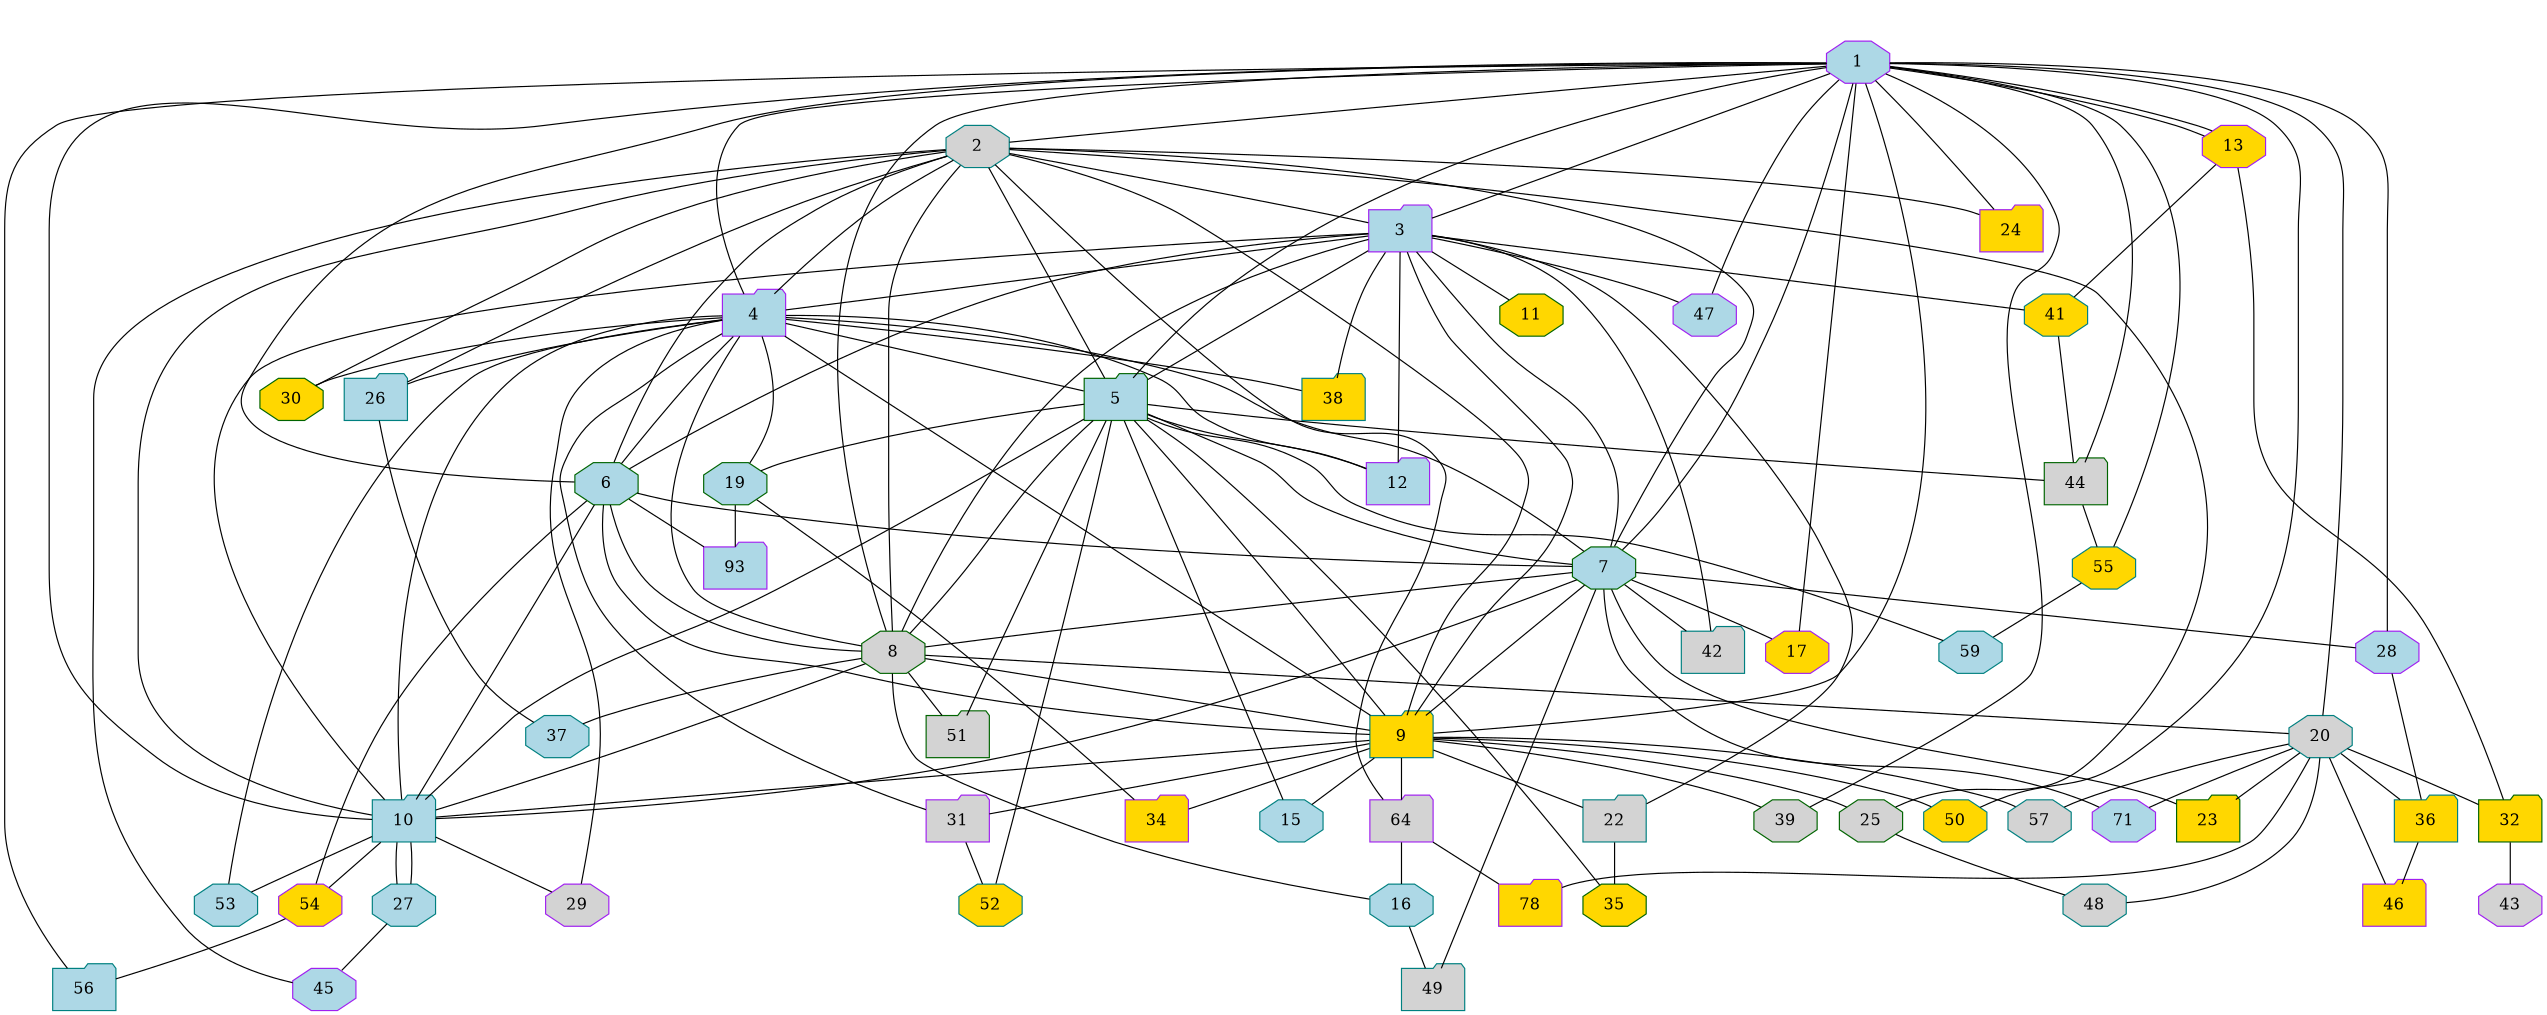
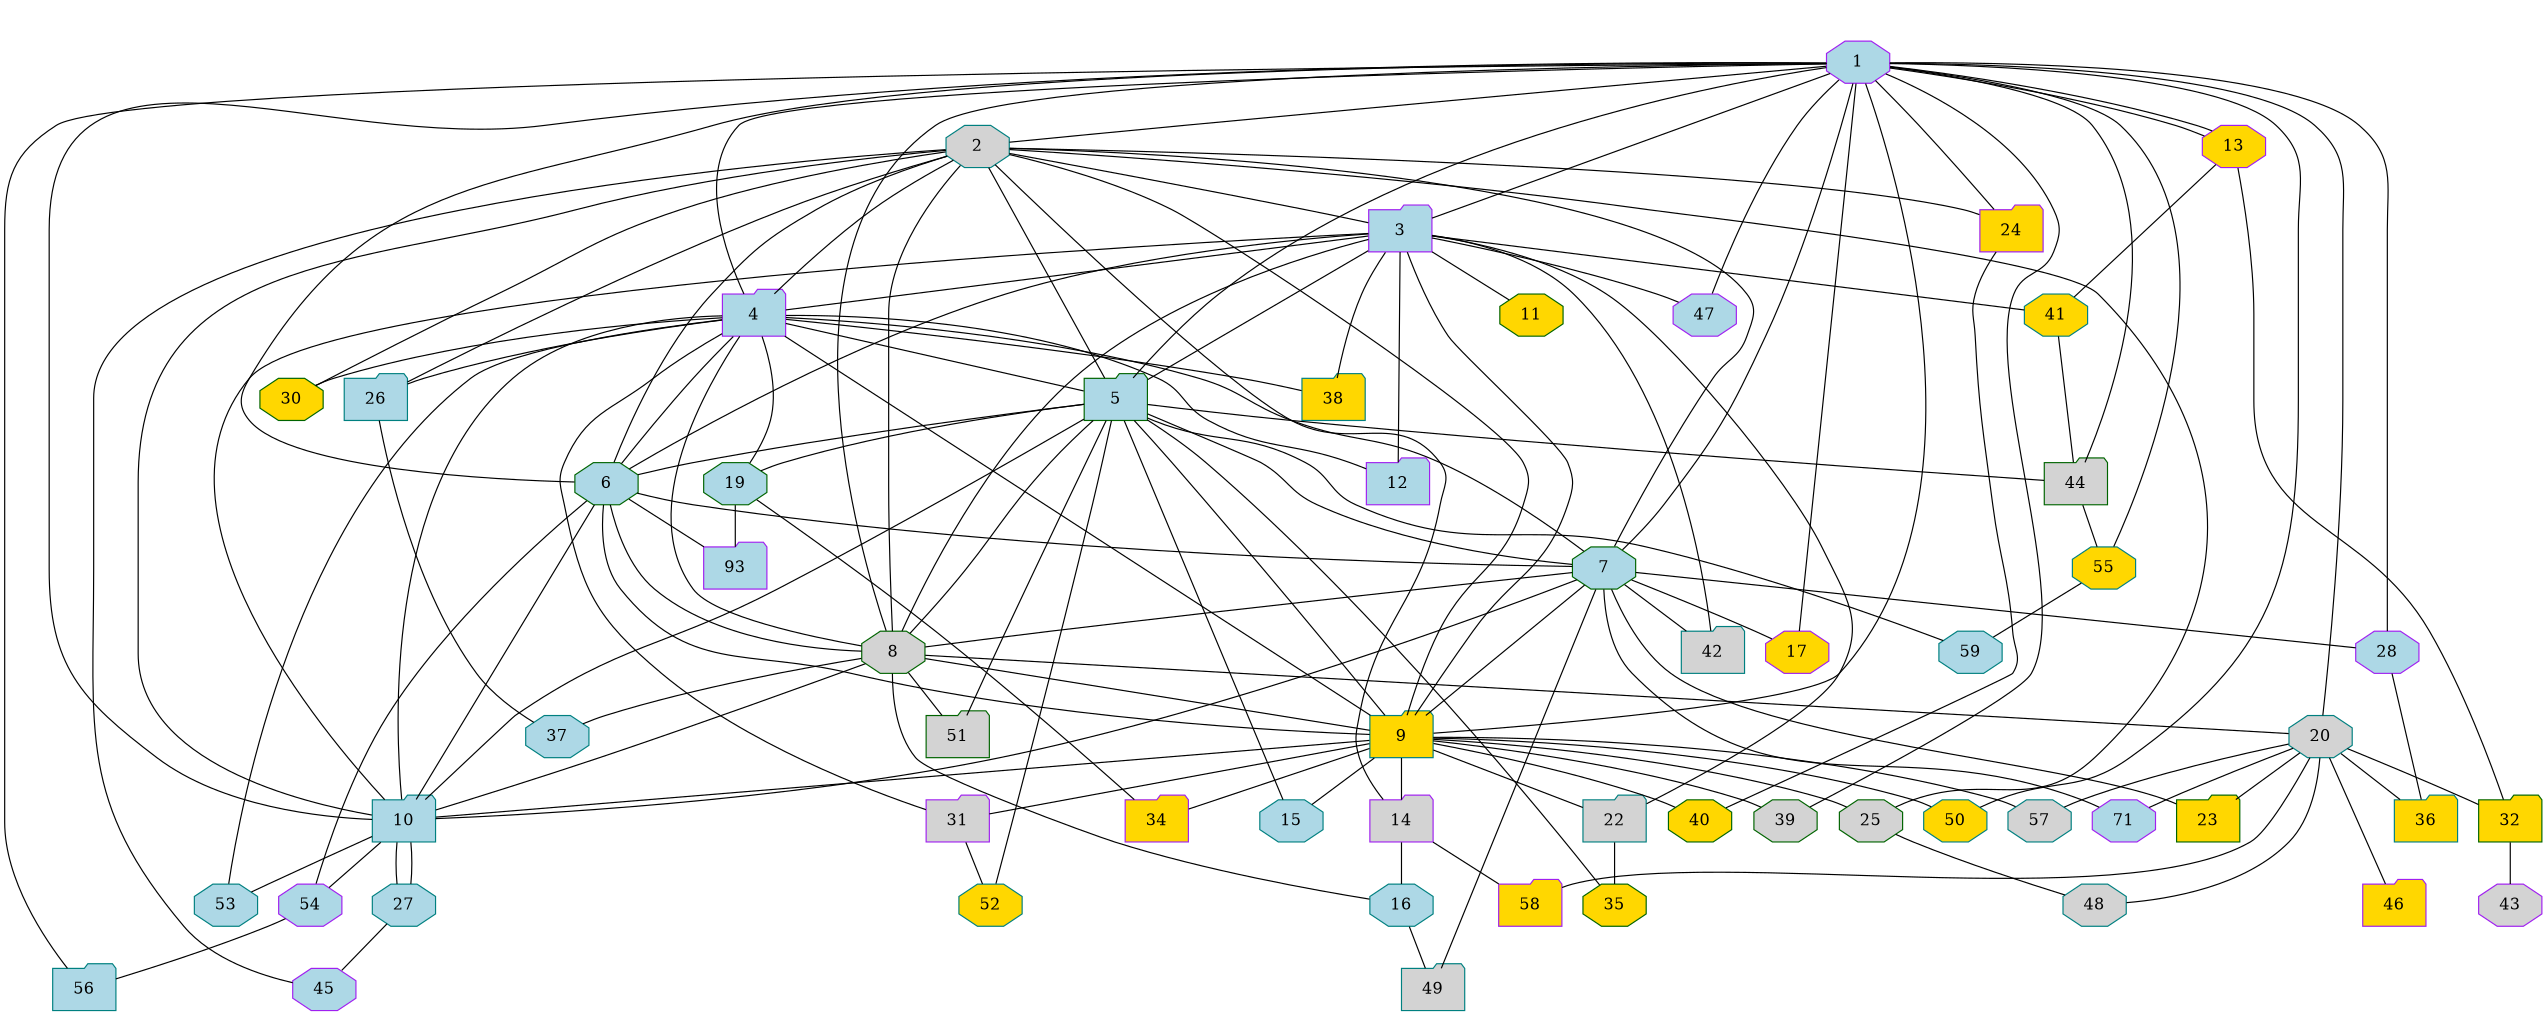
  graph {
    node [color=teal fillcolor=lightblue shape=octagon style=filled]
    2 [fillcolor=lightgrey]
    1 [color=purple]
    3 [color=purple shape=folder]
    4 [color=purple shape=folder]
    5 [color=darkgreen shape=folder]
    6 [color=darkgreen]
    7 [color=darkgreen]
    8 [color=darkgreen fillcolor=lightgrey]
    9 [fillcolor=gold shape=folder]
    10 [shape=folder]
    13 [color=purple fillcolor=gold]
    17 [color=purple fillcolor=gold]
    20 [fillcolor=lightgrey]
    24 [color=purple fillcolor=gold shape=folder]
    28 [color=purple]
    39 [color=darkgreen fillcolor=lightgrey]
    47 [color=purple]
    50 [fillcolor=gold]
    55 [fillcolor=gold]
    56 [shape=folder]
    44 [color=darkgreen fillcolor=lightgrey shape=folder]
-   14 [color=purple fillcolor=lightgrey shape=folder label=64]
+   14 [color=purple fillcolor=lightgrey shape=folder]
    25 [color=darkgreen fillcolor=lightgrey]
    26 [shape=folder]
    30 [color=darkgreen fillcolor=gold]
    45 [color=purple]
    11 [color=darkgreen fillcolor=gold]
    12 [color=purple shape=folder]
    22 [fillcolor=lightgrey shape=folder]
    38 [fillcolor=gold shape=folder]
    41 [fillcolor=gold]
    42 [fillcolor=lightgrey shape=folder]
    19 [color=darkgreen]
-   29 [color=purple fillcolor=lightgrey]
    31 [color=purple fillcolor=lightgrey shape=folder]
    53
    15
    35 [color=darkgreen fillcolor=gold]
    51 [color=darkgreen fillcolor=lightgrey shape=folder]
    52 [fillcolor=gold]
    59
    n42 [color=purple label=93 shape=folder]
-   54 [color=purple fillcolor=gold]
+   54 [color=purple]
    n44 [color=purple label=71]
    23 [color=darkgreen fillcolor=gold shape=folder]
    49 [fillcolor=lightgrey shape=folder]
    16
    37
    34 [color=purple fillcolor=gold shape=folder]
+   40 [color=darkgreen fillcolor=gold]
    57 [fillcolor=lightgrey]
    27
    32 [color=darkgreen fillcolor=gold shape=folder]
-   58 [color=purple fillcolor=gold shape=folder label=78]
+   58 [color=purple fillcolor=gold shape=folder]
    36 [fillcolor=gold shape=folder]
    46 [color=purple fillcolor=gold shape=folder]
    48 [fillcolor=lightgrey]
    43 [color=purple fillcolor=lightgrey]
    2 -- 3
    2 -- 4
    2 -- 5
    2 -- 6
    2 -- 7
    2 -- 8
    2 -- 9
    2 -- 10
    2 -- 24
    2 -- 14
    2 -- 25
    2 -- 26
    2 -- 30
    2 -- 45
    1 -- 2
    1 -- 3
    1 -- 4
    1 -- 5
    1 -- 6
    1 -- 7
    1 -- 8
    1 -- 9
    1 -- 10
    1 -- 13
    1 -- 13
    1 -- 17
    1 -- 20
    1 -- 24
    1 -- 28
    1 -- 39
    1 -- 47
    1 -- 50
    1 -- 55
    1 -- 56
    1 -- 44
    3 -- 4
    3 -- 5
    3 -- 6
-   3 -- 7
    3 -- 8
    3 -- 9
    3 -- 10
    3 -- 47
    3 -- 11
    3 -- 12
    3 -- 22
    3 -- 38
    3 -- 41
    3 -- 42
    4 -- 5
    4 -- 6
    4 -- 7
    4 -- 8
    4 -- 9
    4 -- 10
    4 -- 26
    4 -- 30
    4 -- 12
    4 -- 38
    4 -- 19
-   4 -- 29
    4 -- 31
    4 -- 53
-   5 -- 12
+   5 -- 6
    5 -- 7
    5 -- 8
    5 -- 9
    5 -- 10
    5 -- 44
    5 -- 19
    5 -- 15
    5 -- 35
    5 -- 51
    5 -- 52
    5 -- 59
    6 -- 7
    6 -- 8
    6 -- 9
    6 -- 10
    6 -- n42
    6 -- 54
    7 -- 8
    7 -- 9
    7 -- 10
    7 -- 17
    7 -- 28
    7 -- 42
    7 -- n44
    7 -- 23
    7 -- 49
    8 -- 9
    8 -- 10
    8 -- 20
    8 -- 51
    8 -- 16
    8 -- 37
    9 -- 10
    9 -- 39
    9 -- 50
    9 -- 14
    9 -- 25
    9 -- 22
    9 -- 31
    9 -- 15
    9 -- 34
+   9 -- 40
    9 -- 57
-   10 -- 29
    10 -- 53
    10 -- 54
    10 -- 27
    10 -- 27
    13 -- 41
    13 -- 32
    20 -- n44
    20 -- 23
    20 -- 57
    20 -- 32
    20 -- 58
    20 -- 36
    20 -- 46
    20 -- 48
+   24 -- 40
    28 -- 36
    55 -- 59
    44 -- 55
    14 -- 16
    14 -- 58
    25 -- 48
    26 -- 37
    22 -- 35
    41 -- 44
    19 -- n42
    19 -- 34
    31 -- 52
    54 -- 56
    16 -- 49
    27 -- 45
    32 -- 43
-   36 -- 46
  }
